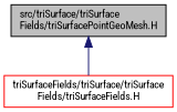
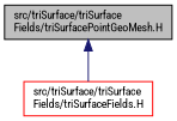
  digraph {
    fontname="Roboto Condensed"
    node [fontname="Roboto Condensed" fontsize=10 shape=record]
    n1 [color=black fillcolor=grey75 fontcolor=black height=0.2 label="src/triSurface/triSurface\lFields/triSurfacePointGeoMesh.H" style=filled width=0.4]
-   n2 [color=red height=0.2 label="triSurfaceFields/triSurface/triSurface\lFields/triSurfaceFields.H" width=0.4]
+   n2 [color=red height=0.2 label="src/triSurface/triSurface\lFields/triSurfaceFields.H" width=0.4]
    n1 -> n2 [color=midnightblue dir=back fontname="Roboto Condensed" fontsize=10 labelfontname=FreeSans labelfontsize=10 style=solid]
  }
